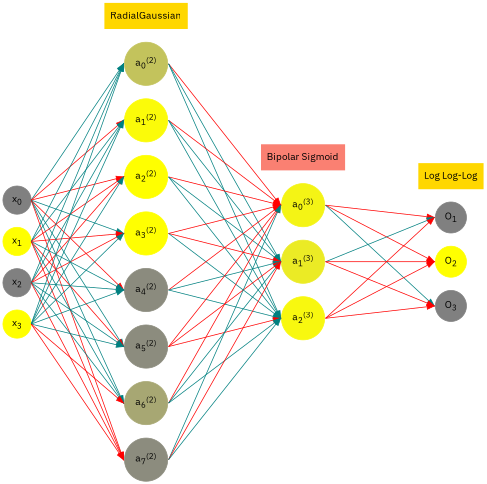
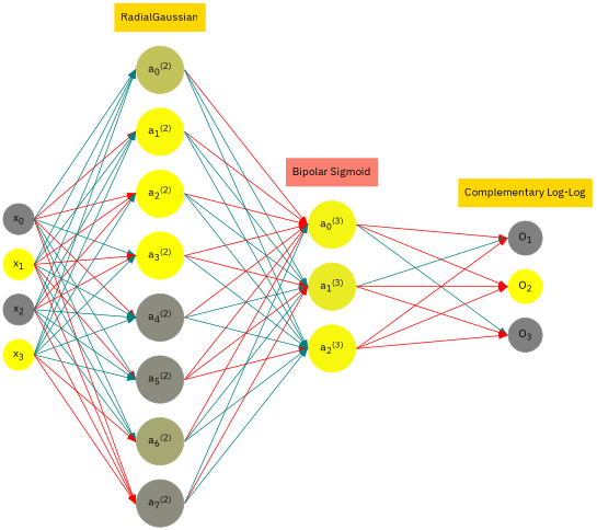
  digraph {
    rankdir=LR
    ranksep=1.4
    splines=false
    fontname="IBM Plex Sans"
    node [color="0.1667, 0.0, 0.5" fillcolor="0.1667, 0.0, 0.5" shape=circle style=filled fontname="IBM Plex Sans"]
    edge [headport=w style=solid tailport=e fontname="IBM Plex Sans" color=teal]
    n1 [label=<x<sub>0</sub>>]
    n2 [color="0.1667, 1.0, 1.0" fillcolor="0.1667, 1.0, 1.0" label=<x<sub>1</sub>>]
    n3 [label=<x<sub>2</sub>>]
    n4 [color="0.1667, 1.0, 1.0" fillcolor="0.1667, 1.0, 1.0" label=<x<sub>3</sub>>]
    n5 [color="0.1667, 0.527485, 0.763743" fillcolor="0.1667, 0.527485, 0.763743" label=<a<sub>0</sub><sup>(2)</sup>>]
    n6 [color="0.1667, 0.963100, 0.981550" fillcolor="0.1667, 0.963100, 0.981550" label=<a<sub>1</sub><sup>(2)</sup>>]
    n7 [color="0.1667, 0.999300, 0.999650" fillcolor="0.1667, 0.999300, 0.999650" label=<a<sub>2</sub><sup>(2)</sup>>]
    n8 [color="0.1667, 0.993735, 0.996867" fillcolor="0.1667, 0.993735, 0.996867" label=<a<sub>3</sub><sup>(2)</sup>>]
    n9 [color="0.1667, 0.089940, 0.544970" fillcolor="0.1667, 0.089940, 0.544970" label=<a<sub>4</sub><sup>(2)</sup>>]
    n10 [color="0.1667, 0.100317, 0.550158" fillcolor="0.1667, 0.100317, 0.550158" label=<a<sub>5</sub><sup>(2)</sup>>]
    n11 [color="0.1667, 0.309433, 0.654716" fillcolor="0.1667, 0.309433, 0.654716" label=<a<sub>6</sub><sup>(2)</sup>>]
    n12 [color="0.1667, 0.094726, 0.547363" fillcolor="0.1667, 0.094726, 0.547363" label=<a<sub>7</sub><sup>(2)</sup>>]
    n13 [color="0.1667, 0.910088, 0.955044" fillcolor="0.1667, 0.910088, 0.955044" label=<a<sub>0</sub><sup>(3)</sup>>]
    n14 [color="0.1667, 0.840717, 0.920358" fillcolor="0.1667, 0.840717, 0.920358" label=<a<sub>1</sub><sup>(3)</sup>>]
    n15 [color="0.1667, 0.939212, 0.969606" fillcolor="0.1667, 0.939212, 0.969606" label=<a<sub>2</sub><sup>(3)</sup>>]
    n16 [label=<O<sub>1</sub>>]
    n17 [color="0.1667, 1.0, 1.0" fillcolor="0.1667, 1.0, 1.0" label=<O<sub>2</sub>>]
    n18 [label=<O<sub>3</sub>>]
    n19 [label=RadialGaussian shape=plaintext fillcolor=gold color=gray40]
    n20 [label="Bipolar Sigmoid" shape=plaintext fillcolor=salmon color=deeppink]
-   n21 [label="Log Log-Log" shape=plaintext fillcolor=gold color=deeppink]
+   n21 [label="Complementary Log-Log" shape=plaintext fillcolor=gold color=deeppink]
    subgraph sub_1 {
      n1
    }
    subgraph sub_2 {
      n2
    }
    subgraph sub_3 {
      n3
    }
    subgraph sub_4 {
      n4
    }
    subgraph sub_5 {
      n5
    }
    subgraph sub_6 {
      n6
    }
    subgraph sub_7 {
      n7
    }
    subgraph sub_8 {
      n8
    }
    subgraph sub_9 {
      n9
    }
    subgraph sub_10 {
      n10
    }
    subgraph sub_11 {
      n11
    }
    subgraph sub_12 {
      n12
    }
    subgraph sub_13 {
      n13
    }
    subgraph sub_14 {
      n14
    }
    subgraph sub_15 {
      n15
    }
    subgraph sub_16 {
      n16
    }
    subgraph sub_17 {
      n17
    }
    subgraph sub_18 {
      n18
    }
    subgraph sub_19 {
      rank=same
      n1
      n2
      n3
      n4
    }
    subgraph sub_20 {
      rank=same
      n5
      n6
      n7
      n8
      n9
      n10
      n11
      n12
    }
    subgraph sub_21 {
      rank=same
      n13
      n14
      n15
    }
    subgraph sub_22 {
      rank=same
      n16
      n17
      n18
    }
    subgraph sub_23 {
      rank=same
      n5
      n19
    }
    subgraph sub_24 {
      rank=same
      n13
      n20
    }
    subgraph sub_25 {
      rank=same
      n16
      n21
    }
    n1 -> n2 [style=invis color=""]
    n1 -> n5
    n1 -> n6 [color=red]
    n1 -> n7 [color=red]
    n1 -> n8
    n1 -> n9 [color=red]
    n1 -> n10
    n1 -> n11
    n1 -> n12 [color=red]
    n2 -> n3 [style=invis color=""]
    n2 -> n5
    n2 -> n6
    n2 -> n7 [color=red]
    n2 -> n8 [color=red]
    n2 -> n9
    n2 -> n10 [color=red]
    n2 -> n11
    n2 -> n12 [color=red]
    n3 -> n4 [style=invis color=""]
    n3 -> n5
    n3 -> n6
    n3 -> n7 [color=red]
    n3 -> n8 [color=red]
    n3 -> n9
    n3 -> n10
    n3 -> n11
    n3 -> n12 [color=red]
    n4 -> n5
    n4 -> n6
    n4 -> n7
    n4 -> n8
    n4 -> n9
    n4 -> n10
    n4 -> n11 [color=red]
    n4 -> n12 [color=red]
    n5 -> n6 [style=invis color=""]
    n5 -> n13 [color=red]
    n5 -> n14
    n5 -> n15
    n6 -> n7 [style=invis color=""]
    n6 -> n13 [color=red]
    n6 -> n14
    n6 -> n15
    n7 -> n8 [style=invis color=""]
    n7 -> n13 [color=red]
    n7 -> n14
    n7 -> n15
    n8 -> n9 [style=invis color=""]
    n8 -> n13 [color=red]
    n8 -> n14 [color=red]
    n8 -> n15
    n9 -> n10 [style=invis color=""]
    n9 -> n13 [color=red]
    n9 -> n14
    n9 -> n15
    n10 -> n11 [style=invis color=""]
    n10 -> n13 [color=red]
    n10 -> n14 [color=red]
    n10 -> n15 [color=red]
    n11 -> n12 [style=invis color=""]
    n11 -> n13 [color=red]
    n11 -> n14
    n11 -> n15
    n12 -> n13
    n12 -> n14 [color=red]
    n12 -> n15
    n13 -> n14 [style=invis color=""]
    n13 -> n16 [color=red]
    n13 -> n17 [color=red]
    n13 -> n18
    n14 -> n15 [style=invis color=""]
    n14 -> n16
    n14 -> n17 [color=red]
    n14 -> n18 [color=red]
    n15 -> n16 [color=red]
    n15 -> n17 [color=red]
    n15 -> n18 [color=red]
    n16 -> n17 [style=invis color=""]
    n17 -> n18 [style=invis color=""]
    n19 -> n5 [style=invis color=""]
    n20 -> n13 [style=invis color=""]
    n21 -> n16 [style=invis color=""]
  }
